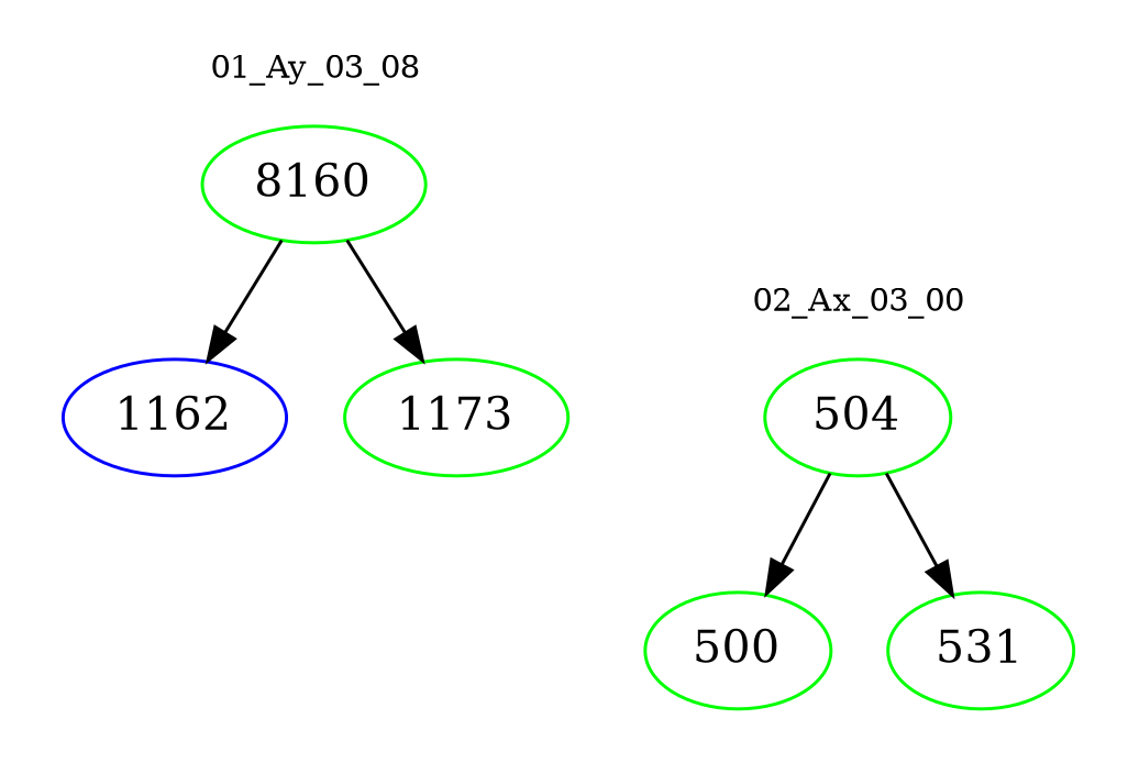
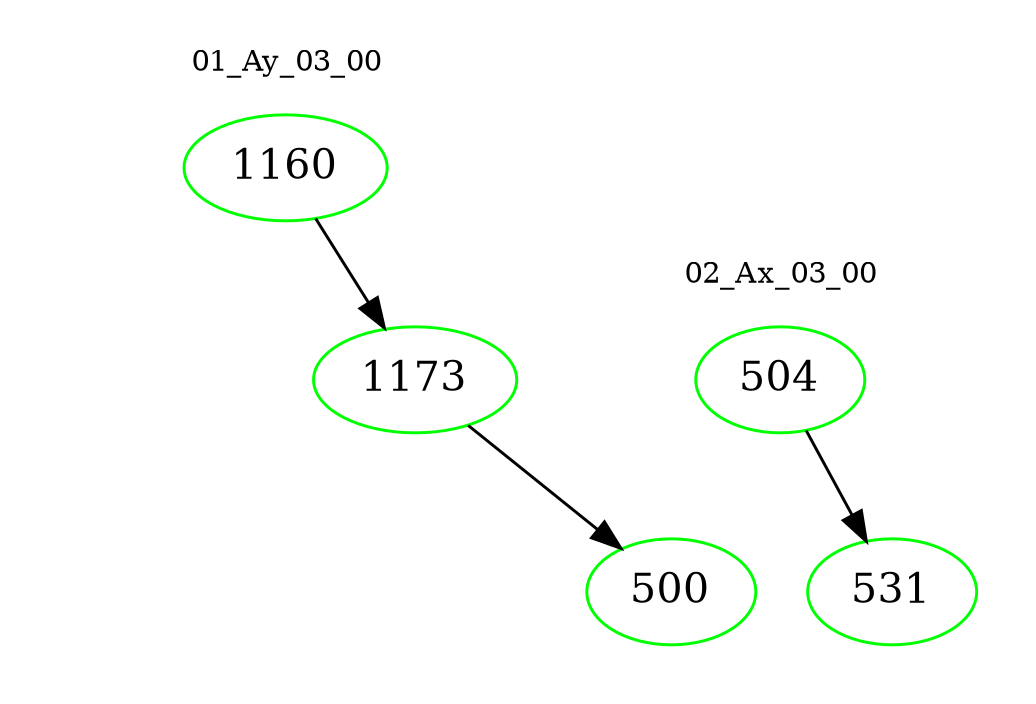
  digraph {
    node [color=green]
    edge [color=black]
-   n1 [label=8160]
-   n2 [color=blue label=1162]
+   n1 [label=1160]
    n3 [label=1173]
    n4 [label=504]
    n5 [label=500]
    n6 [label=531]
    subgraph cluster_1 {
      color=white
      fontsize=10
-     label="01_Ay_03_08"
+     label="01_Ay_03_00"
      n1
-     n2
      n3
    }
    subgraph cluster_2 {
      color=white
      fontsize=10
      label="02_Ax_03_00"
      n4
      n5
      n6
    }
-   n1 -> n2
    n1 -> n3
-   n4 -> n5
+   n3 -> n5
    n4 -> n6
  }
